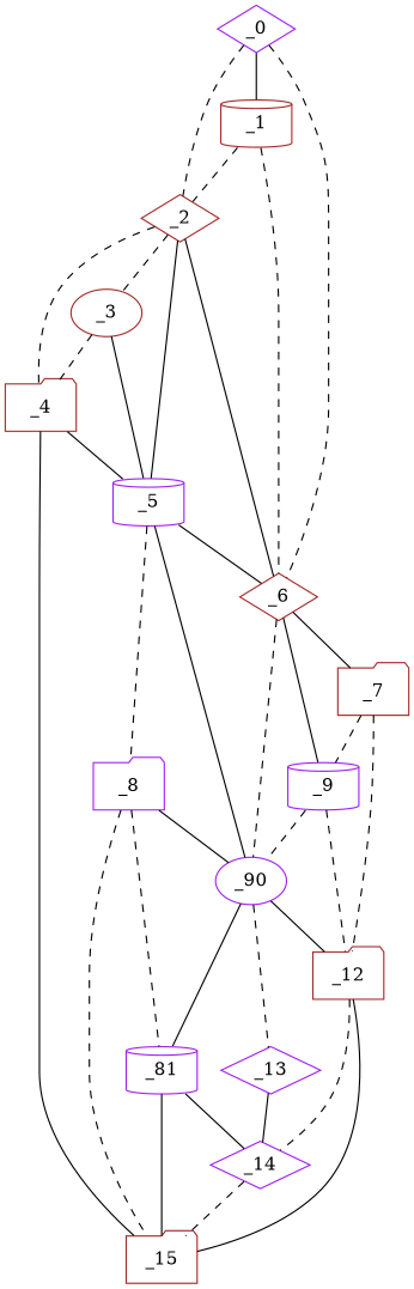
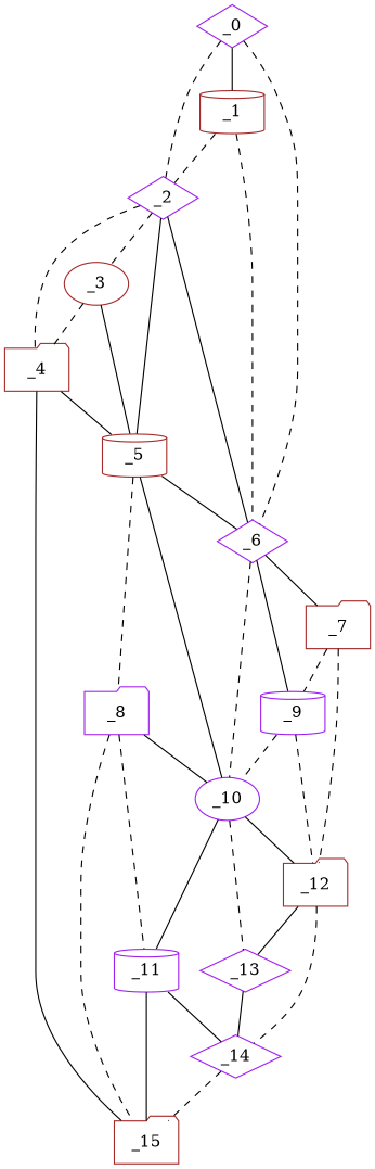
  graph {
    node [color=purple shape=diamond y=86]
    edge [style=dashed valence=2]
    _0 [x=7 y=37]
    _1 [color=brown shape=cylinder x=34 y=32]
-   _2 [color=brown x=49]
-   _6 [color=brown x=69 y=23]
+   _2 [x=49]
+   _6 [x=69 y=23]
    _3 [color=brown shape=ellipse x=59 y=90]
    _4 [color=brown shape=folder x=63 y=95]
-   _5 [shape=cylinder x=65 y=88]
-   _10 [shape=ellipse x=88 y=34 label=_90]
+   _5 [color=brown shape=cylinder x=65 y=88]
+   _10 [shape=ellipse x=88 y=34]
    _7 [color=brown shape=folder x=78 y=25]
    _9 [shape=cylinder x=83 y=29]
    _15 [color=brown shape=folder x=123]
    _8 [shape=folder x=82 y=89]
-   _11 [shape=cylinder x=108 y=79 label=_81]
+   _11 [shape=cylinder x=108 y=79]
    _12 [color=brown shape=folder x=115 y=46]
    _13 [x=116 y=56]
    _14 [x=121 y=73]
    _0 -- _1 [style=solid valence=1]
    _0 -- _2 [valence=1]
    _0 -- _6 [valence=1]
    _1 -- _2
    _1 -- _6
    _2 -- _6 [style=solid valence=1]
    _2 -- _3 [valence=1]
    _2 -- _4 [valence=1]
    _2 -- _5 [style=solid]
    _6 -- _10 [valence=1]
    _6 -- _7 [style=solid valence=1]
    _6 -- _9 [style=solid]
    _3 -- _4
    _3 -- _5 [style=solid]
    _4 -- _5 [style=solid]
    _4 -- _15 [style=solid valence=1]
    _5 -- _6 [style=solid valence=1]
    _5 -- _10 [style=solid]
    _5 -- _8 [valence=1]
    _10 -- _11 [style=solid]
    _10 -- _12 [style=solid valence=1]
    _10 -- _13
    _7 -- _9
    _7 -- _12 [valence=1]
    _9 -- _10
    _9 -- _12
    _8 -- _10 [style=solid valence=1]
    _8 -- _15
    _8 -- _11
    _11 -- _15 [style=solid valence=1]
    _11 -- _14 [style=solid]
-   _12 -- _15 [style=solid]
+   _12 -- _13 [style=solid]
    _12 -- _14 [valence=1]
    _13 -- _14 [style=solid]
    _14 -- _15 [valence=1]
  }
